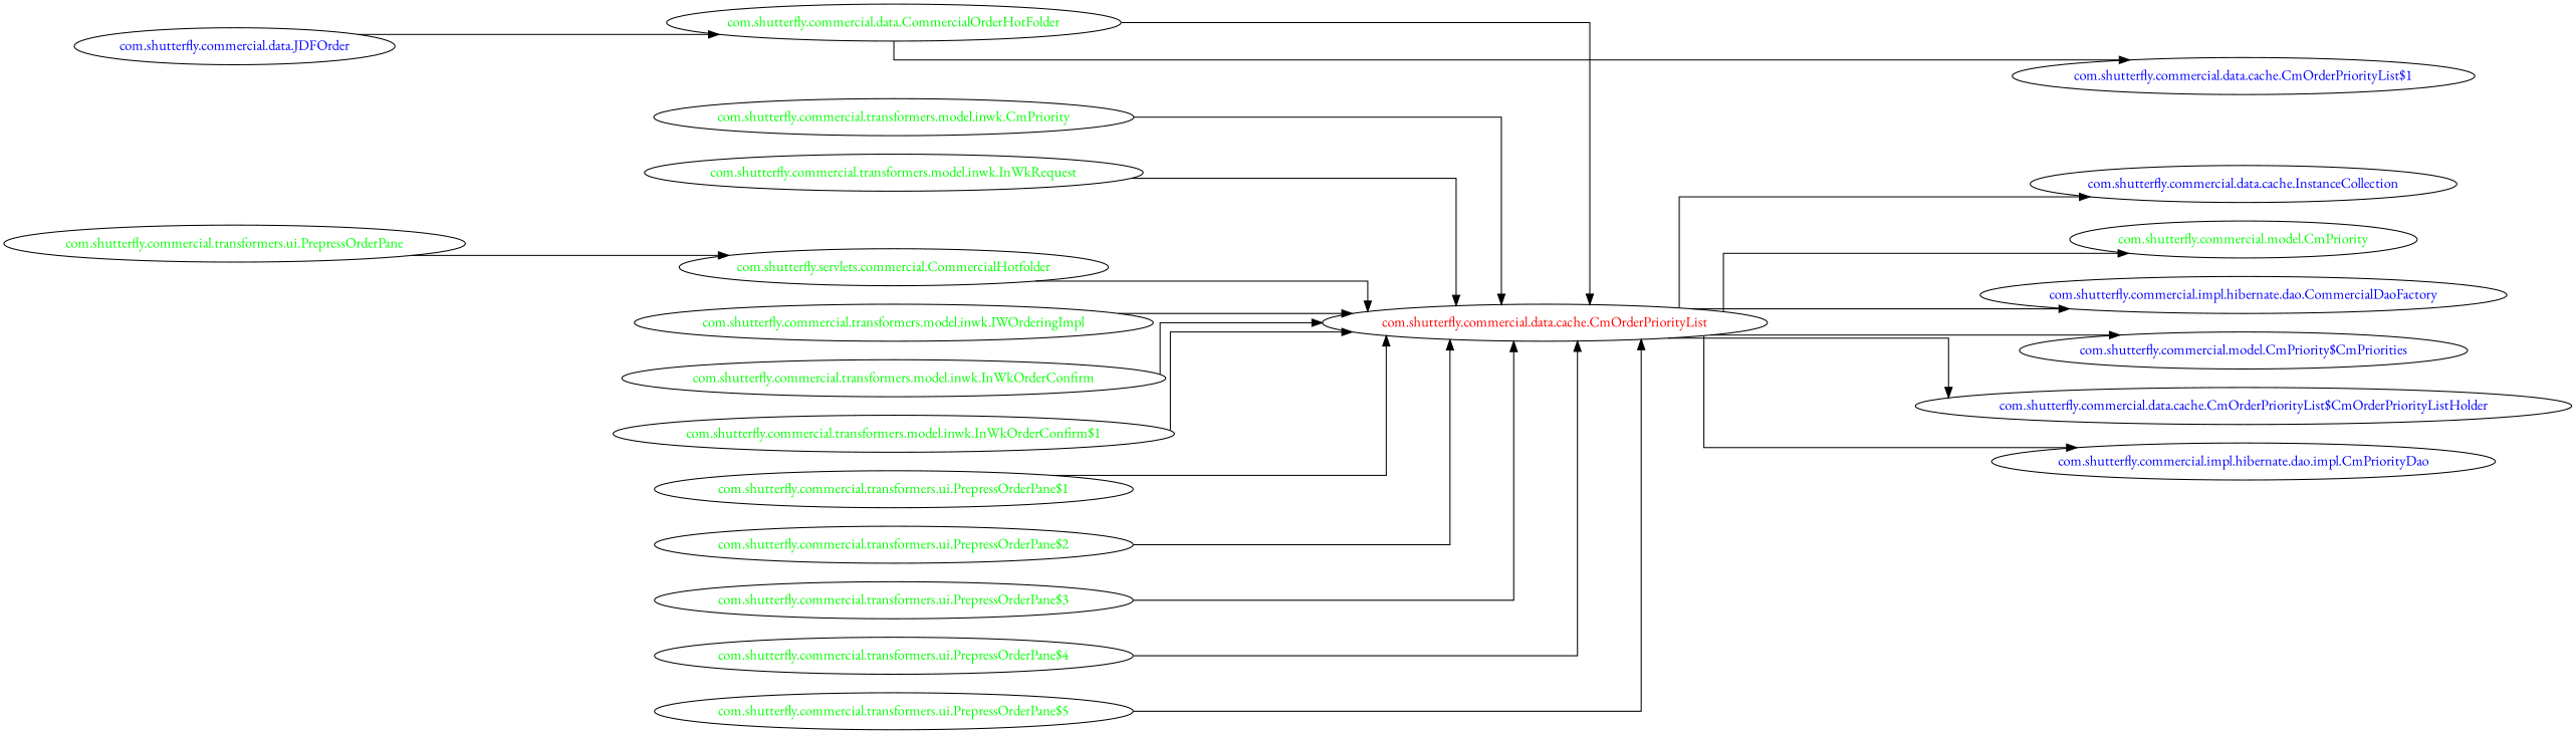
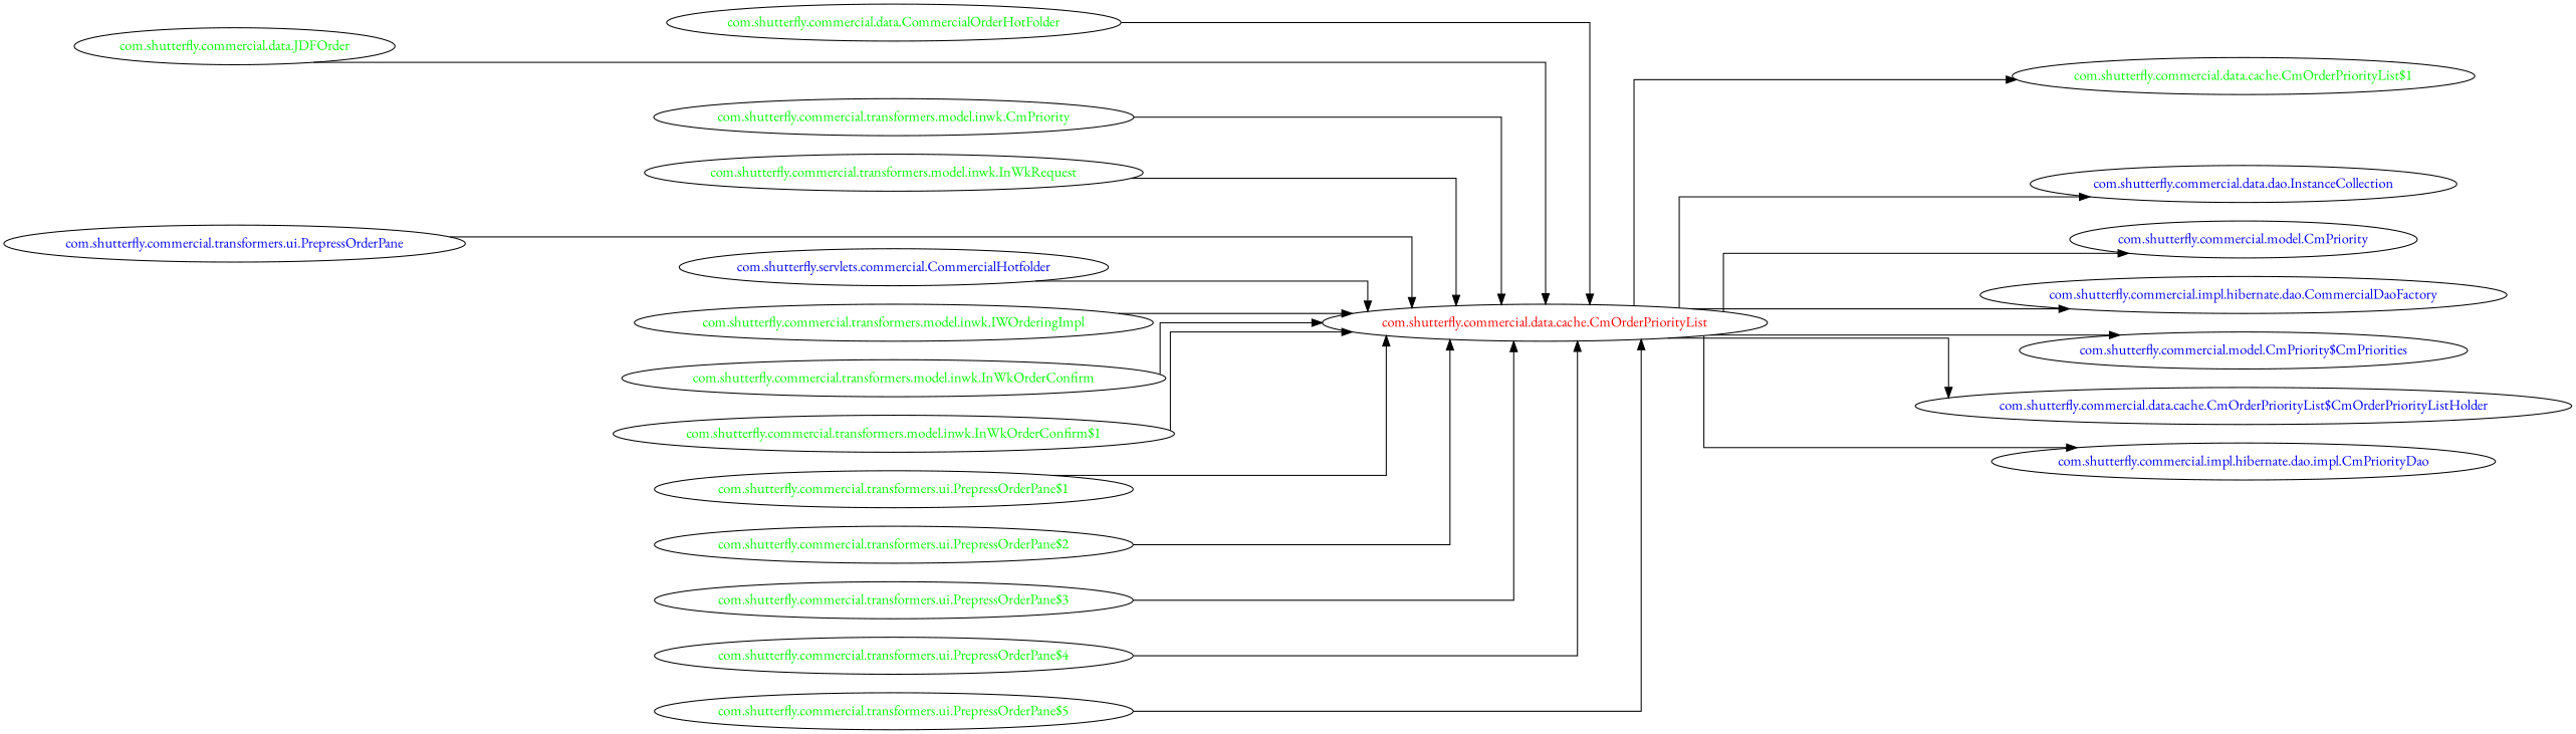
  digraph {
    concentrate=true
    fontname="EB Garamond"
    rankdir=LR
    ranksep=2.0
    splines=ortho
    node [fontcolor=green fontname="EB Garamond"]
    edge [fontname="EB Garamond"]
    "com.shutterfly.commercial.data.cache.CmOrderPriorityList" [fontcolor=red]
-   "com.shutterfly.commercial.data.cache.InstanceCollection" [fontcolor=blue]
-   "com.shutterfly.commercial.model.CmPriority"
+   "com.shutterfly.commercial.data.cache.InstanceCollection" [fontcolor=blue label="com.shutterfly.commercial.data.dao.InstanceCollection"]
+   "com.shutterfly.commercial.model.CmPriority" [fontcolor=blue]
    "com.shutterfly.commercial.impl.hibernate.dao.CommercialDaoFactory" [fontcolor=blue]
    "com.shutterfly.commercial.model.CmPriority$CmPriorities" [fontcolor=blue]
-   "com.shutterfly.commercial.data.cache.CmOrderPriorityList$1" [fontcolor=blue]
+   "com.shutterfly.commercial.data.cache.CmOrderPriorityList$1"
    "com.shutterfly.commercial.data.cache.CmOrderPriorityList$CmOrderPriorityListHolder" [fontcolor=blue]
    "com.shutterfly.commercial.impl.hibernate.dao.impl.CmPriorityDao" [fontcolor=blue]
-   "com.shutterfly.commercial.data.JDFOrder" [fontcolor=blue]
+   "com.shutterfly.commercial.data.JDFOrder"
    n10 [label="com.shutterfly.commercial.transformers.model.inwk.CmPriority"]
    "com.shutterfly.commercial.transformers.model.inwk.InWkRequest"
-   "com.shutterfly.commercial.transformers.ui.PrepressOrderPane"
+   "com.shutterfly.commercial.transformers.ui.PrepressOrderPane" [fontcolor=blue]
    "com.shutterfly.commercial.data.CommercialOrderHotFolder"
-   "com.shutterfly.servlets.commercial.CommercialHotfolder"
+   "com.shutterfly.servlets.commercial.CommercialHotfolder" [fontcolor=blue]
    "com.shutterfly.commercial.transformers.model.inwk.IWOrderingImpl"
    "com.shutterfly.commercial.transformers.model.inwk.InWkOrderConfirm"
    "com.shutterfly.commercial.transformers.model.inwk.InWkOrderConfirm$1"
    "com.shutterfly.commercial.transformers.ui.PrepressOrderPane$1"
    "com.shutterfly.commercial.transformers.ui.PrepressOrderPane$2"
    "com.shutterfly.commercial.transformers.ui.PrepressOrderPane$3"
    "com.shutterfly.commercial.transformers.ui.PrepressOrderPane$4"
    "com.shutterfly.commercial.transformers.ui.PrepressOrderPane$5"
    "com.shutterfly.commercial.data.cache.CmOrderPriorityList" -> "com.shutterfly.commercial.data.cache.InstanceCollection"
    "com.shutterfly.commercial.data.cache.CmOrderPriorityList" -> "com.shutterfly.commercial.model.CmPriority"
    "com.shutterfly.commercial.data.cache.CmOrderPriorityList" -> "com.shutterfly.commercial.impl.hibernate.dao.CommercialDaoFactory"
    "com.shutterfly.commercial.data.cache.CmOrderPriorityList" -> "com.shutterfly.commercial.model.CmPriority$CmPriorities"
-   "com.shutterfly.commercial.data.CommercialOrderHotFolder" -> "com.shutterfly.commercial.data.cache.CmOrderPriorityList$1"
+   "com.shutterfly.commercial.data.cache.CmOrderPriorityList" -> "com.shutterfly.commercial.data.cache.CmOrderPriorityList$1"
    "com.shutterfly.commercial.data.cache.CmOrderPriorityList" -> "com.shutterfly.commercial.data.cache.CmOrderPriorityList$CmOrderPriorityListHolder"
    "com.shutterfly.commercial.data.cache.CmOrderPriorityList" -> "com.shutterfly.commercial.impl.hibernate.dao.impl.CmPriorityDao"
-   "com.shutterfly.commercial.data.JDFOrder" -> "com.shutterfly.commercial.data.CommercialOrderHotFolder"
+   "com.shutterfly.commercial.data.JDFOrder" -> "com.shutterfly.commercial.data.cache.CmOrderPriorityList"
    n10 -> "com.shutterfly.commercial.data.cache.CmOrderPriorityList"
    "com.shutterfly.commercial.transformers.model.inwk.InWkRequest" -> "com.shutterfly.commercial.data.cache.CmOrderPriorityList"
-   "com.shutterfly.commercial.transformers.ui.PrepressOrderPane" -> "com.shutterfly.servlets.commercial.CommercialHotfolder"
+   "com.shutterfly.commercial.transformers.ui.PrepressOrderPane" -> "com.shutterfly.commercial.data.cache.CmOrderPriorityList"
    "com.shutterfly.commercial.data.CommercialOrderHotFolder" -> "com.shutterfly.commercial.data.cache.CmOrderPriorityList"
    "com.shutterfly.servlets.commercial.CommercialHotfolder" -> "com.shutterfly.commercial.data.cache.CmOrderPriorityList"
    "com.shutterfly.commercial.transformers.model.inwk.IWOrderingImpl" -> "com.shutterfly.commercial.data.cache.CmOrderPriorityList"
    "com.shutterfly.commercial.transformers.model.inwk.InWkOrderConfirm" -> "com.shutterfly.commercial.data.cache.CmOrderPriorityList"
    "com.shutterfly.commercial.transformers.model.inwk.InWkOrderConfirm$1" -> "com.shutterfly.commercial.data.cache.CmOrderPriorityList"
    "com.shutterfly.commercial.transformers.ui.PrepressOrderPane$1" -> "com.shutterfly.commercial.data.cache.CmOrderPriorityList"
    "com.shutterfly.commercial.transformers.ui.PrepressOrderPane$2" -> "com.shutterfly.commercial.data.cache.CmOrderPriorityList"
    "com.shutterfly.commercial.transformers.ui.PrepressOrderPane$3" -> "com.shutterfly.commercial.data.cache.CmOrderPriorityList"
    "com.shutterfly.commercial.transformers.ui.PrepressOrderPane$4" -> "com.shutterfly.commercial.data.cache.CmOrderPriorityList"
    "com.shutterfly.commercial.transformers.ui.PrepressOrderPane$5" -> "com.shutterfly.commercial.data.cache.CmOrderPriorityList"
  }
